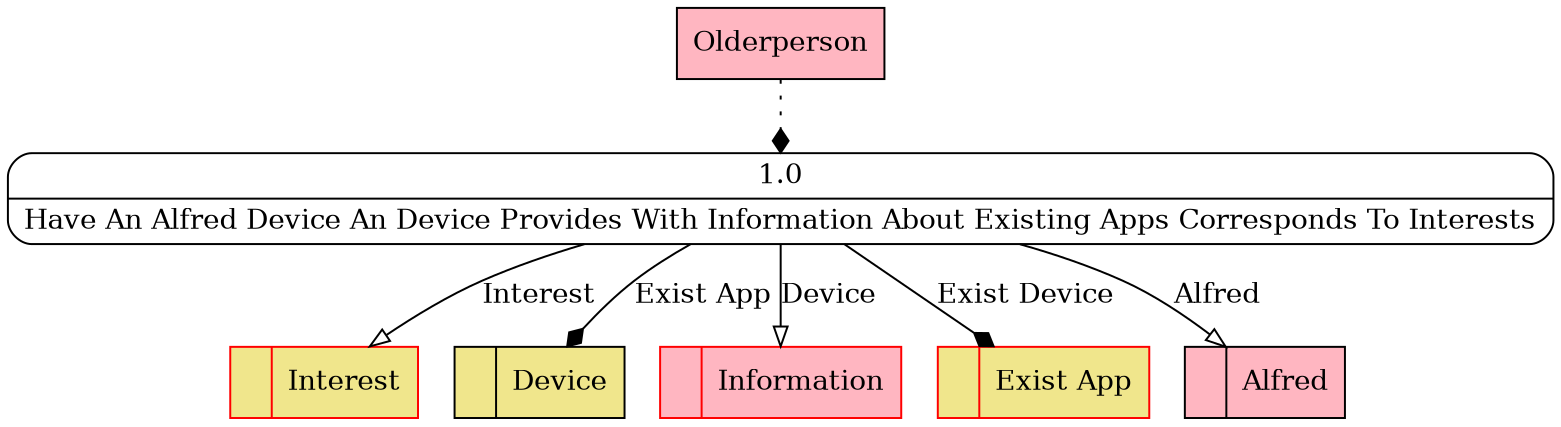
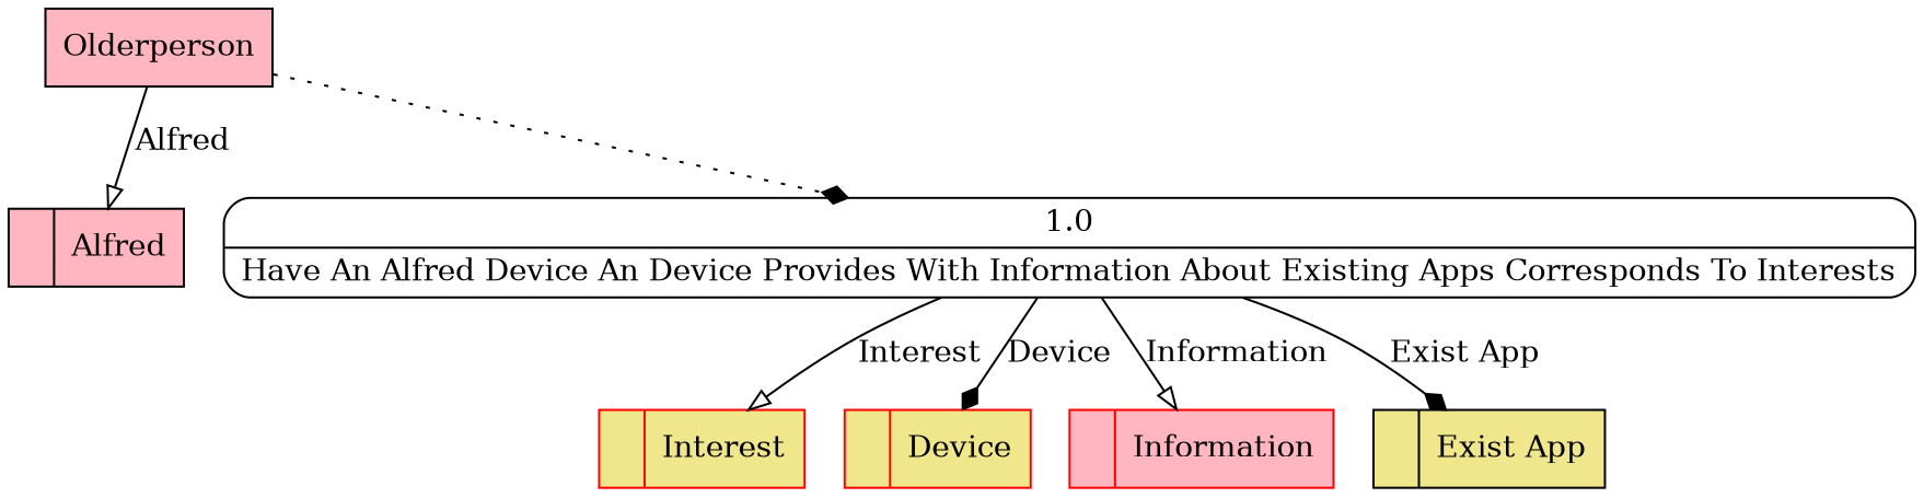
  digraph {
    node [fillcolor=khaki shape=record style=filled]
    edge [arrowhead=diamond style=solid]
    n1 [color=red label="<f0>  |<f1> Interest "]
-   n2 [label="<f0>  |<f1> Device "]
+   n2 [label="<f0>  |<f1> Device " color=red]
    n3 [color=red fillcolor=lightpink label="<f0>  |<f1> Information "]
-   n4 [color=red label="<f0>  |<f1> Exist App "]
+   n4 [color=black label="<f0>  |<f1> Exist App "]
    n5 [fillcolor=lightpink label="<f0>  |<f1> Alfred "]
    n6 [fillcolor=lightpink label=Olderperson shape=box]
    n7 [fillcolor=white label="{<f0> 1.0|<f1> Have An Alfred Device An Device Provides With Information About Existing Apps Corresponds To Interests }" shape=Mrecord]
    n6 -> n7 [style=dotted]
    n7 -> n1 [arrowhead=onormal label=Interest]
-   n7 -> n2 [label="Exist App"]
-   n7 -> n3 [arrowhead=onormal label=Device]
-   n7 -> n4 [label="Exist Device"]
-   n7 -> n5 [arrowhead=onormal label=Alfred]
+   n7 -> n2 [label=Device]
+   n7 -> n3 [arrowhead=onormal label=Information]
+   n7 -> n4 [label="Exist App"]
+   n6 -> n5 [arrowhead=onormal label=Alfred]
  }
